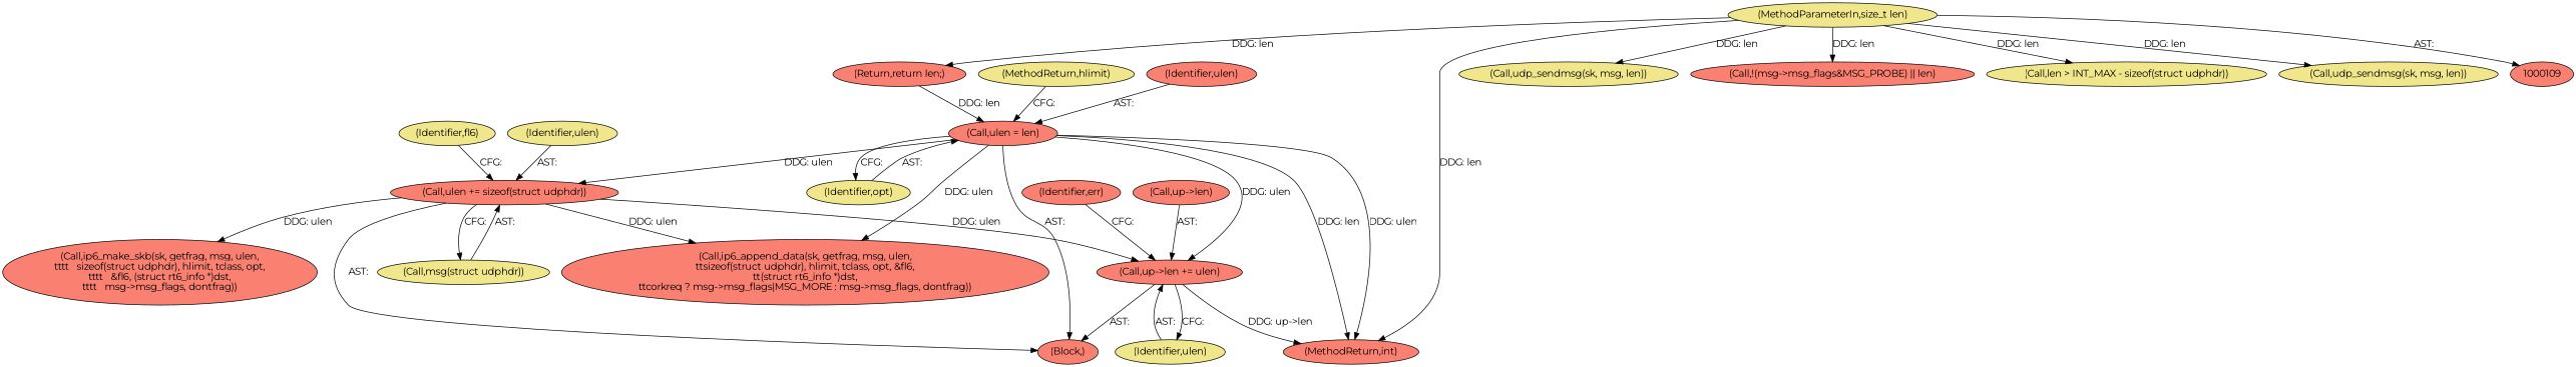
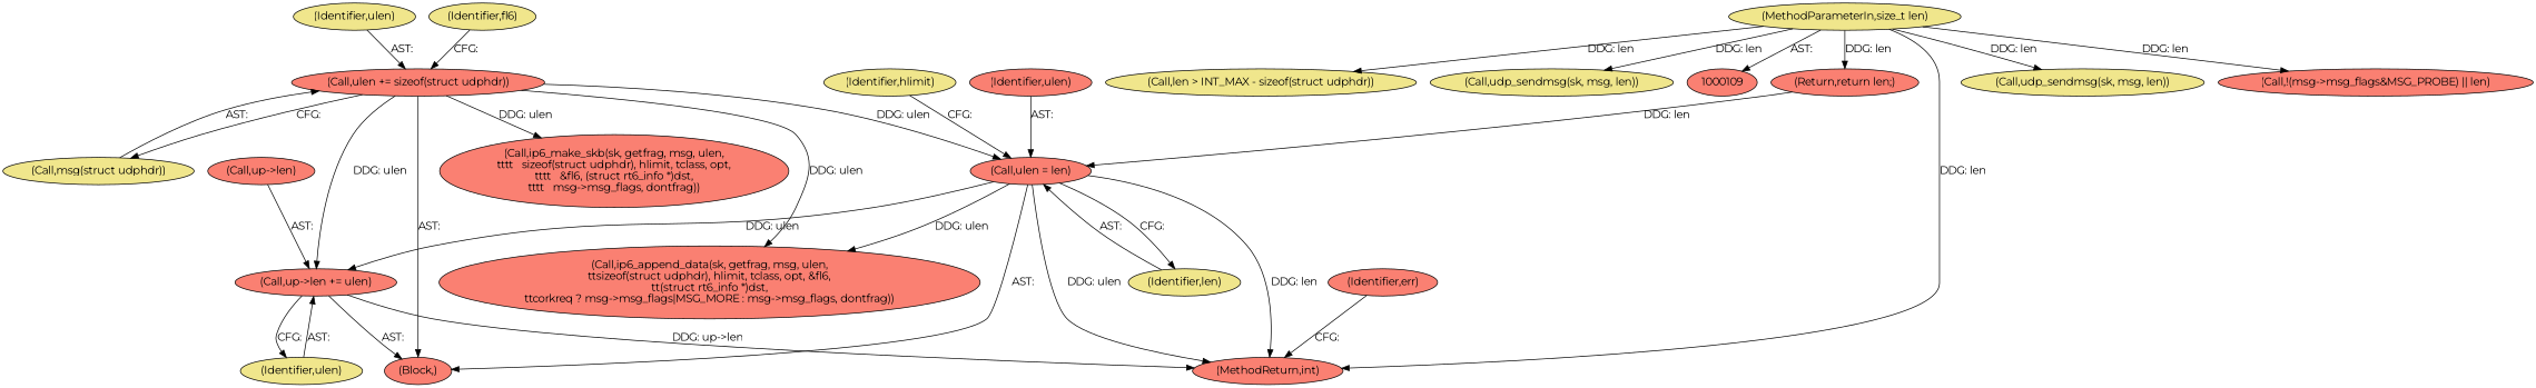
  digraph {
    fontname=Montserrat
    node [fillcolor=salmon fontname=Montserrat style=filled]
    edge [fontname=Montserrat]
    n1 [label="(Call,up->len += ulen)"]
    n2 [fillcolor=khaki label="(Identifier,ulen)"]
    n3 [label="(Block,)"]
    n4 [label="(MethodReturn,int)"]
    n5 [label="(Call,ulen = len)"]
    n6 [label="(Call,ulen += sizeof(struct udphdr))"]
-   n7 [fillcolor=khaki label="(Identifier,opt)"]
+   n7 [fillcolor=khaki label="(Identifier,len)"]
    n8 [label="(Call,ip6_append_data(sk, getfrag, msg, ulen,\n\t\tsizeof(struct udphdr), hlimit, tclass, opt, &fl6,\n\t\t(struct rt6_info *)dst,\n\t\tcorkreq ? msg->msg_flags|MSG_MORE : msg->msg_flags, dontfrag))"]
    n9 [label="(Call,ip6_make_skb(sk, getfrag, msg, ulen,\n\t\t\t\t   sizeof(struct udphdr), hlimit, tclass, opt,\n\t\t\t\t   &fl6, (struct rt6_info *)dst,\n\t\t\t\t   msg->msg_flags, dontfrag))"]
    n10 [fillcolor=khaki label="(Call,msg(struct udphdr))"]
    n11 [fillcolor=khaki label="(MethodParameterIn,size_t len)"]
    n12 [fillcolor=khaki label="(Call,udp_sendmsg(sk, msg, len))"]
    n13 [label="(Call,!(msg->msg_flags&MSG_PROBE) || len)"]
    n14 [fillcolor=khaki label="(Call,len > INT_MAX - sizeof(struct udphdr))"]
    n15 [fillcolor=khaki label="(Call,udp_sendmsg(sk, msg, len))"]
    n16 [label="(Return,return len;)"]
    1000109
-   n18 [fillcolor=khaki label="(MethodReturn,hlimit)"]
+   n18 [fillcolor=khaki label="(Identifier,hlimit)"]
    n19 [label="(Identifier,ulen)"]
    n20 [fillcolor=khaki label="(Identifier,fl6)"]
    n21 [label="(Call,up->len)"]
    n22 [label="(Identifier,err)"]
    n23 [fillcolor=khaki label="(Identifier,ulen)"]
    n1 -> n2 [label="CFG: "]
    n1 -> n3 [label="AST: "]
    n1 -> n4 [label="DDG: up->len"]
    n2 -> n1 [label="AST: "]
    n5 -> n1 [label="DDG: ulen"]
    n5 -> n3 [label="AST: "]
    n5 -> n4 [label="DDG: ulen"]
    n5 -> n4 [label="DDG: len"]
-   n5 -> n6 [label="DDG: ulen"]
+   n6 -> n5 [label="DDG: ulen"]
    n5 -> n7 [label="CFG: "]
    n5 -> n8 [label="DDG: ulen"]
    n6 -> n1 [label="DDG: ulen"]
    n6 -> n3 [label="AST: "]
    n6 -> n8 [label="DDG: ulen"]
    n6 -> n9 [label="DDG: ulen"]
    n6 -> n10 [label="CFG: "]
    n7 -> n5 [label="AST: "]
    n10 -> n6 [label="AST: "]
    n11 -> n4 [label="DDG: len"]
    n11 -> n12 [label="DDG: len"]
    n11 -> n13 [label="DDG: len"]
    n11 -> n14 [label="DDG: len"]
    n11 -> n15 [label="DDG: len"]
    n11 -> n16 [label="DDG: len"]
    n11 -> 1000109 [label="AST: "]
    n16 -> n5 [label="DDG: len"]
    n18 -> n5 [label="CFG: "]
    n19 -> n5 [label="AST: "]
    n20 -> n6 [label="CFG: "]
    n21 -> n1 [label="AST: "]
-   n22 -> n1 [label="CFG: "]
+   n22 -> n4 [label="CFG: "]
    n23 -> n6 [label="AST: "]
  }
